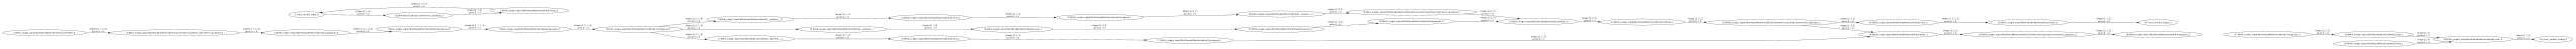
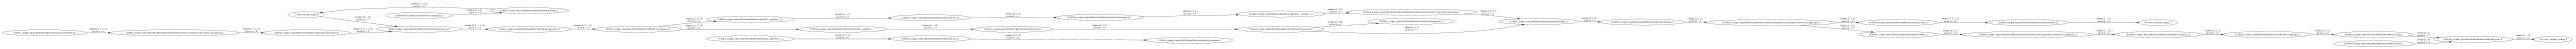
  strict digraph {
    fontname=Roboto
    rankdir=LR
    node [fontname=Roboto type=transpose]
    edge [fontname=Roboto style=solid]
    "0 /nncf_model_input_0" [type=nncf_model_input]
    "1 SymmetricQuantizer/symmetric_quantize_0" [type=symmetric_quantize]
    "2 MHA_single_input/MultiheadAttention[mha]/linear_0" [type=linear]
    "3 MHA_single_input/MultiheadAttention[mha]/unflatten_0" [type=unflatten]
    "4 MHA_single_input/MultiheadAttention[mha]/SymmetricQuantizer/symmetric_quantize_0" [type=symmetric_quantize]
    "5 MHA_single_input/MultiheadAttention[mha]/unsqueeze_0" [type=unsqueeze]
    "6 MHA_single_input/MultiheadAttention[mha]/transpose_0"
    "7 MHA_single_input/MultiheadAttention[mha]/squeeze_0" [type=squeeze]
    "8 MHA_single_input/MultiheadAttention[mha]/contiguous_0" [type=contiguous]
    "9 MHA_single_input/MultiheadAttention[mha]/__getitem___0" [type=__getitem__]
    "10 MHA_single_input/MultiheadAttention[mha]/__getitem___1" [type=__getitem__]
    "11 MHA_single_input/MultiheadAttention[mha]/__getitem___2" [type=__getitem__]
    "12 MHA_single_input/MultiheadAttention[mha]/view_0" [type=view]
    "14 MHA_single_input/MultiheadAttention[mha]/view_1" [type=view]
    "16 MHA_single_input/MultiheadAttention[mha]/view_2" [type=view]
    "13 MHA_single_input/MultiheadAttention[mha]/transpose_1"
    "15 MHA_single_input/MultiheadAttention[mha]/transpose_2"
    "17 MHA_single_input/MultiheadAttention[mha]/transpose_3"
    "18 MHA_single_input/MultiheadAttention[mha]/__truediv___0" [type=__truediv__]
    "19 MHA_single_input/MultiheadAttention[mha]/SymmetricQuantizer/symmetric_quantize_1" [type=symmetric_quantize]
    "20 MHA_single_input/MultiheadAttention[mha]/transpose_4"
    "21 MHA_single_input/MultiheadAttention[mha]/bmm_0" [type=bmm]
    "24 MHA_single_input/MultiheadAttention[mha]/bmm_1" [type=bmm]
    "25 MHA_single_input/MultiheadAttention[mha]/SymmetricQuantizer/symmetric_quantize_3" [type=symmetric_quantize]
    "22 MHA_single_input/MultiheadAttention[mha]/softmax_0" [type=softmax]
    "23 MHA_single_input/MultiheadAttention[mha]/SymmetricQuantizer/symmetric_quantize_2" [type=symmetric_quantize]
    "31 MHA_single_input/MultiheadAttention[mha]/view_5" [type=view]
    "32 MHA_single_input/MultiheadAttention[mha]/mean_0" [type=mean]
    "26 MHA_single_input/MultiheadAttention[mha]/transpose_5"
    "27 MHA_single_input/MultiheadAttention[mha]/contiguous_1" [type=contiguous]
    "28 MHA_single_input/MultiheadAttention[mha]/view_3" [type=view]
    "30 MHA_single_input/MultiheadAttention[mha]/view_4" [type=view]
    "29 MHA_single_input/MultiheadAttention[mha]/linear_1" [type=linear]
    "33 /nncf_model_output_0" [type=nncf_model_output]
    "34 /nncf_model_output_1" [type=nncf_model_output]
-   "0 /nncf_model_input_0" -> "1 SymmetricQuantizer/symmetric_quantize_0" [label="shape:(2, 1, 4)\nports:0 -> 0"]
+   "0 /nncf_model_input_0" -> "6 MHA_single_input/MultiheadAttention[mha]/transpose_0" [label="shape:(2, 1, 4)\nports:0 -> 0"]
    "1 SymmetricQuantizer/symmetric_quantize_0" -> "2 MHA_single_input/MultiheadAttention[mha]/linear_0" [label="shape:(2, 1, 4)\nports:0 -> 0"]
    "2 MHA_single_input/MultiheadAttention[mha]/linear_0" -> "0 /nncf_model_input_0" [label="shape:(2, 1, 12)\nports:0 -> 0"]
    "3 MHA_single_input/MultiheadAttention[mha]/unflatten_0" -> "4 MHA_single_input/MultiheadAttention[mha]/SymmetricQuantizer/symmetric_quantize_0" [label="shape:(2, 1, 3, 4)\nports:0 -> 0"]
    "4 MHA_single_input/MultiheadAttention[mha]/SymmetricQuantizer/symmetric_quantize_0" -> "5 MHA_single_input/MultiheadAttention[mha]/unsqueeze_0" [label="shape:(2, 1, 3, 4)\nports:0 -> 0"]
    "5 MHA_single_input/MultiheadAttention[mha]/unsqueeze_0" -> "6 MHA_single_input/MultiheadAttention[mha]/transpose_0" [label="shape:(1, 2, 1, 3, 4)\nports:0 -> 0"]
    "6 MHA_single_input/MultiheadAttention[mha]/transpose_0" -> "7 MHA_single_input/MultiheadAttention[mha]/squeeze_0" [label="shape:(3, 2, 1, 1, 4)\nports:0 -> 0"]
    "7 MHA_single_input/MultiheadAttention[mha]/squeeze_0" -> "8 MHA_single_input/MultiheadAttention[mha]/contiguous_0" [label="shape:(3, 2, 1, 4)\nports:0 -> 0"]
    "8 MHA_single_input/MultiheadAttention[mha]/contiguous_0" -> "9 MHA_single_input/MultiheadAttention[mha]/__getitem___0" [label="shape:(3, 2, 1, 4)\nports:0 -> 0"]
    "8 MHA_single_input/MultiheadAttention[mha]/contiguous_0" -> "10 MHA_single_input/MultiheadAttention[mha]/__getitem___1" [label="shape:(3, 2, 1, 4)\nports:0 -> 0"]
-   "8 MHA_single_input/MultiheadAttention[mha]/contiguous_0" -> "11 MHA_single_input/MultiheadAttention[mha]/__getitem___2" [label="shape:(3, 2, 1, 4)\nports:0 -> 0"]
    "9 MHA_single_input/MultiheadAttention[mha]/__getitem___0" -> "12 MHA_single_input/MultiheadAttention[mha]/view_0" [label="shape:(2, 1, 4)\nports:0 -> 0"]
    "10 MHA_single_input/MultiheadAttention[mha]/__getitem___1" -> "14 MHA_single_input/MultiheadAttention[mha]/view_1" [label="shape:(2, 1, 4)\nports:0 -> 0"]
    "11 MHA_single_input/MultiheadAttention[mha]/__getitem___2" -> "16 MHA_single_input/MultiheadAttention[mha]/view_2" [label="shape:(2, 1, 4)\nports:0 -> 0"]
    "12 MHA_single_input/MultiheadAttention[mha]/view_0" -> "13 MHA_single_input/MultiheadAttention[mha]/transpose_1" [label="shape:(2, 2, 2)\nports:0 -> 0"]
    "14 MHA_single_input/MultiheadAttention[mha]/view_1" -> "15 MHA_single_input/MultiheadAttention[mha]/transpose_2" [label="shape:(2, 2, 2)\nports:0 -> 0"]
    "16 MHA_single_input/MultiheadAttention[mha]/view_2" -> "17 MHA_single_input/MultiheadAttention[mha]/transpose_3" [label="shape:(2, 2, 2)\nports:0 -> 0"]
    "13 MHA_single_input/MultiheadAttention[mha]/transpose_1" -> "18 MHA_single_input/MultiheadAttention[mha]/__truediv___0" [label="shape:(2, 2, 2)\nports:0 -> 0"]
    "15 MHA_single_input/MultiheadAttention[mha]/transpose_2" -> "20 MHA_single_input/MultiheadAttention[mha]/transpose_4" [label="shape:(2, 2, 2)\nports:0 -> 0"]
-   "17 MHA_single_input/MultiheadAttention[mha]/transpose_3" -> "24 MHA_single_input/MultiheadAttention[mha]/bmm_1" [label="shape:(2, 2, 2)\nports:0 -> 1"]
    "18 MHA_single_input/MultiheadAttention[mha]/__truediv___0" -> "19 MHA_single_input/MultiheadAttention[mha]/SymmetricQuantizer/symmetric_quantize_1" [label="shape:(2, 2, 2)\nports:0 -> 0"]
    "19 MHA_single_input/MultiheadAttention[mha]/SymmetricQuantizer/symmetric_quantize_1" -> "21 MHA_single_input/MultiheadAttention[mha]/bmm_0" [label="shape:(2, 2, 2)\nports:0 -> 0"]
-   "20 MHA_single_input/MultiheadAttention[mha]/transpose_4" -> "21 MHA_single_input/MultiheadAttention[mha]/bmm_0" [label="shape:(2, 2, 2)\nports:0 -> 1"]
+   "15 MHA_single_input/MultiheadAttention[mha]/transpose_2" -> "21 MHA_single_input/MultiheadAttention[mha]/bmm_0" [label="shape:(2, 2, 2)\nports:0 -> 1"]
    "21 MHA_single_input/MultiheadAttention[mha]/bmm_0" -> "22 MHA_single_input/MultiheadAttention[mha]/softmax_0" [label="shape:(2, 2, 2)\nports:0 -> 0"]
    "24 MHA_single_input/MultiheadAttention[mha]/bmm_1" -> "25 MHA_single_input/MultiheadAttention[mha]/SymmetricQuantizer/symmetric_quantize_3" [label="shape:(2, 2, 2)\nports:0 -> 0"]
    "25 MHA_single_input/MultiheadAttention[mha]/SymmetricQuantizer/symmetric_quantize_3" -> "26 MHA_single_input/MultiheadAttention[mha]/transpose_5" [label="shape:(2, 2, 2)\nports:0 -> 0"]
    "22 MHA_single_input/MultiheadAttention[mha]/softmax_0" -> "23 MHA_single_input/MultiheadAttention[mha]/SymmetricQuantizer/symmetric_quantize_2" [label="shape:(2, 2, 2)\nports:0 -> 0"]
    "23 MHA_single_input/MultiheadAttention[mha]/SymmetricQuantizer/symmetric_quantize_2" -> "24 MHA_single_input/MultiheadAttention[mha]/bmm_1" [label="shape:(2, 2, 2)\nports:0 -> 0"]
    "23 MHA_single_input/MultiheadAttention[mha]/SymmetricQuantizer/symmetric_quantize_2" -> "31 MHA_single_input/MultiheadAttention[mha]/view_5" [label="shape:(2, 2, 2)\nports:0 -> 0"]
    "31 MHA_single_input/MultiheadAttention[mha]/view_5" -> "32 MHA_single_input/MultiheadAttention[mha]/mean_0" [label="shape:(1, 2, 2, 2)\nports:0 -> 0"]
    "32 MHA_single_input/MultiheadAttention[mha]/mean_0" -> "34 /nncf_model_output_1" [label="shape:(1, 2, 2)\nports:0 -> 0"]
+   "26 MHA_single_input/MultiheadAttention[mha]/transpose_5" -> "27 MHA_single_input/MultiheadAttention[mha]/contiguous_1" [label="shape:(2, 2, 2)\nports:0 -> 0"]
    "27 MHA_single_input/MultiheadAttention[mha]/contiguous_1" -> "28 MHA_single_input/MultiheadAttention[mha]/view_3" [label="shape:(2, 2, 2)\nports:0 -> 0"]
    "28 MHA_single_input/MultiheadAttention[mha]/view_3" -> "30 MHA_single_input/MultiheadAttention[mha]/view_4" [label="shape:(2, 4)\nports:0 -> 0"]
    "30 MHA_single_input/MultiheadAttention[mha]/view_4" -> "33 /nncf_model_output_0" [label="shape:(2, 1, 4)\nports:0 -> 0"]
    "29 MHA_single_input/MultiheadAttention[mha]/linear_1" -> "30 MHA_single_input/MultiheadAttention[mha]/view_4" [label="shape:(2, 4)\nports:0 -> 0"]
  }
